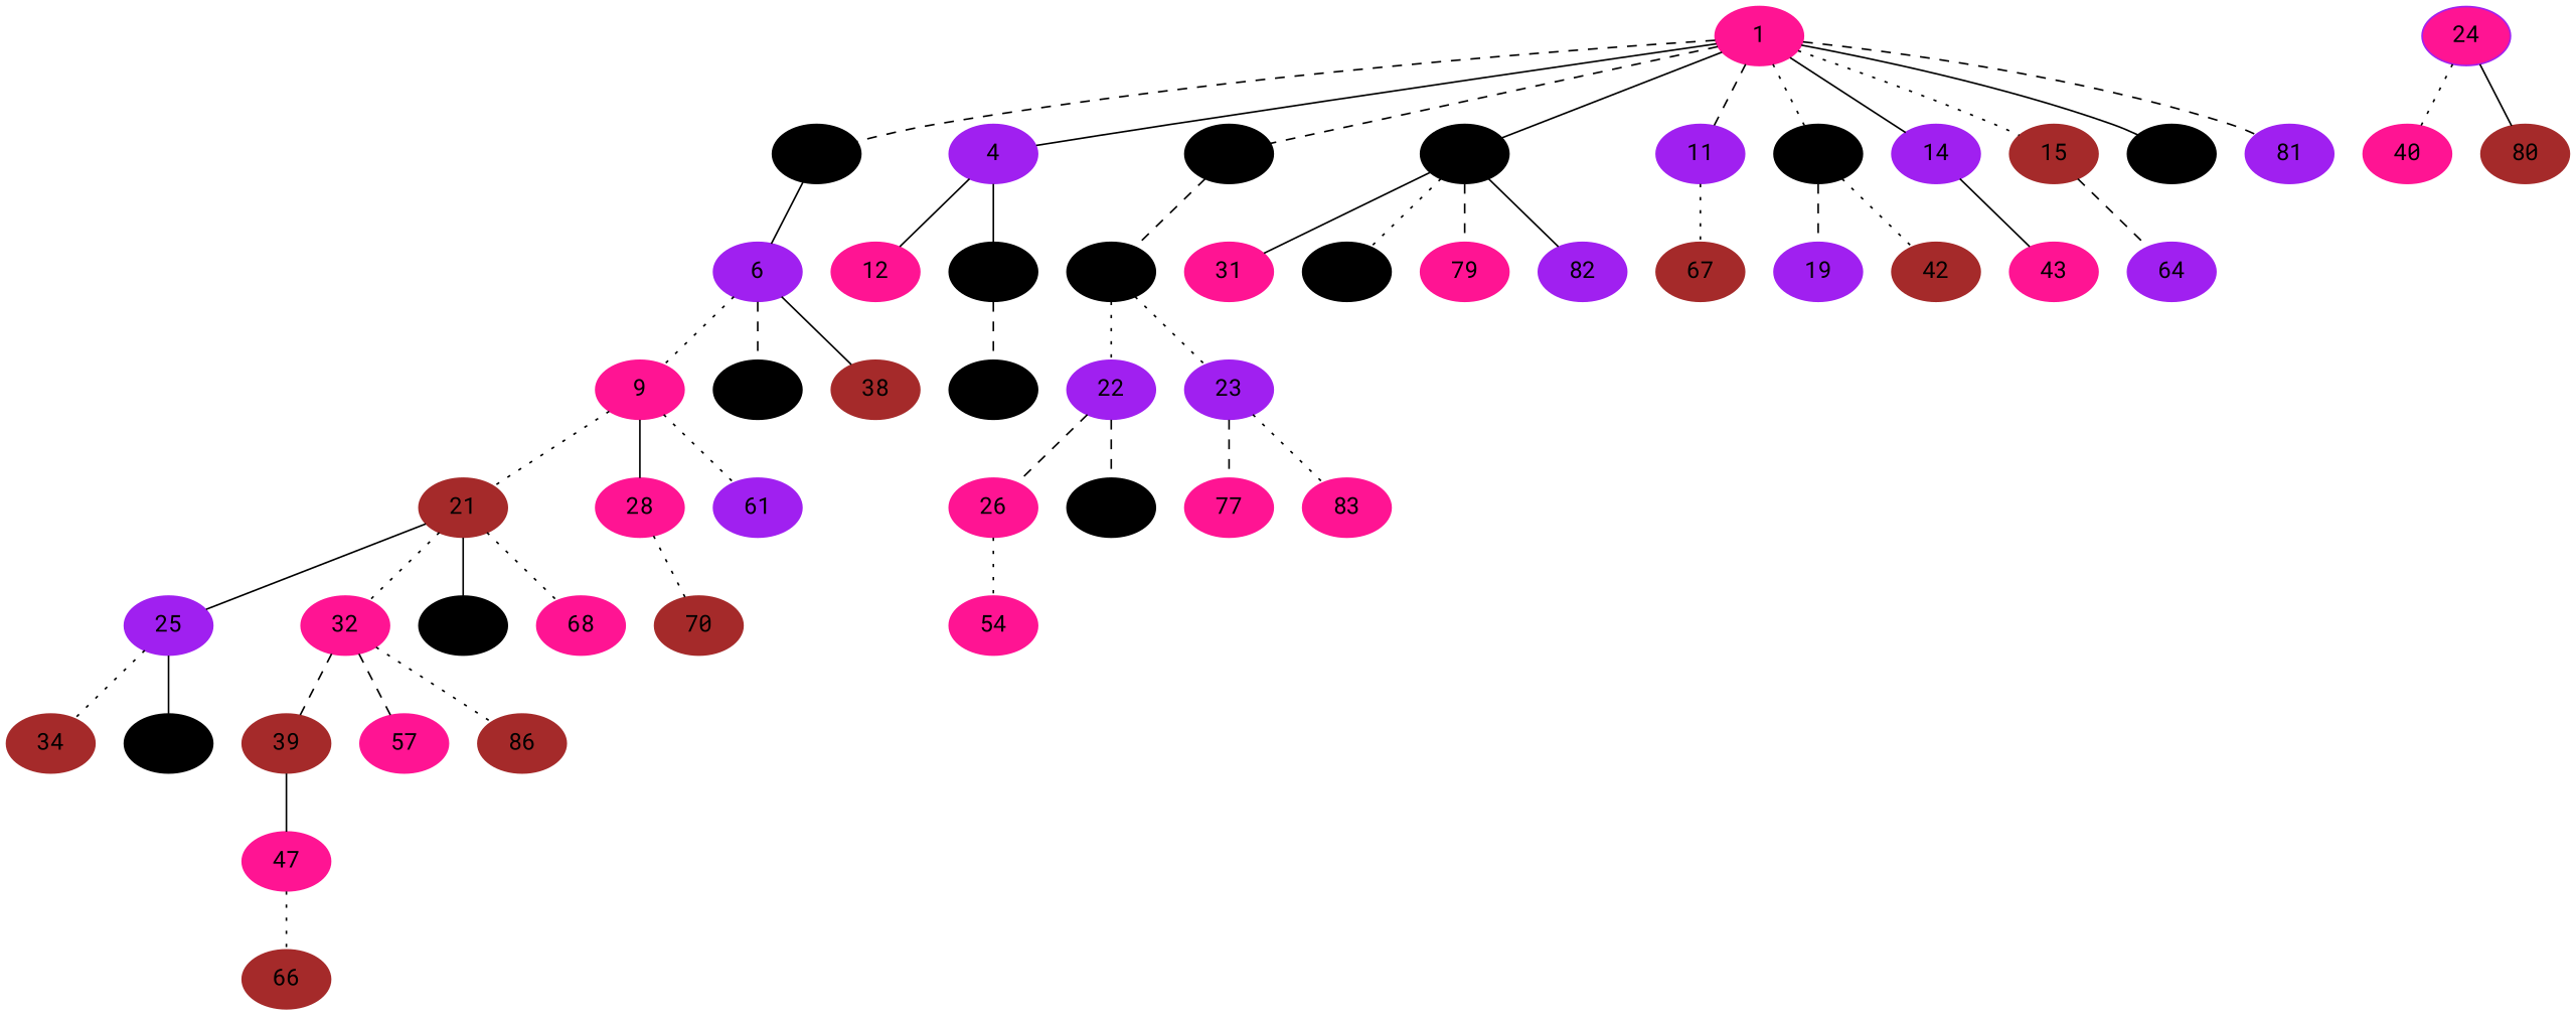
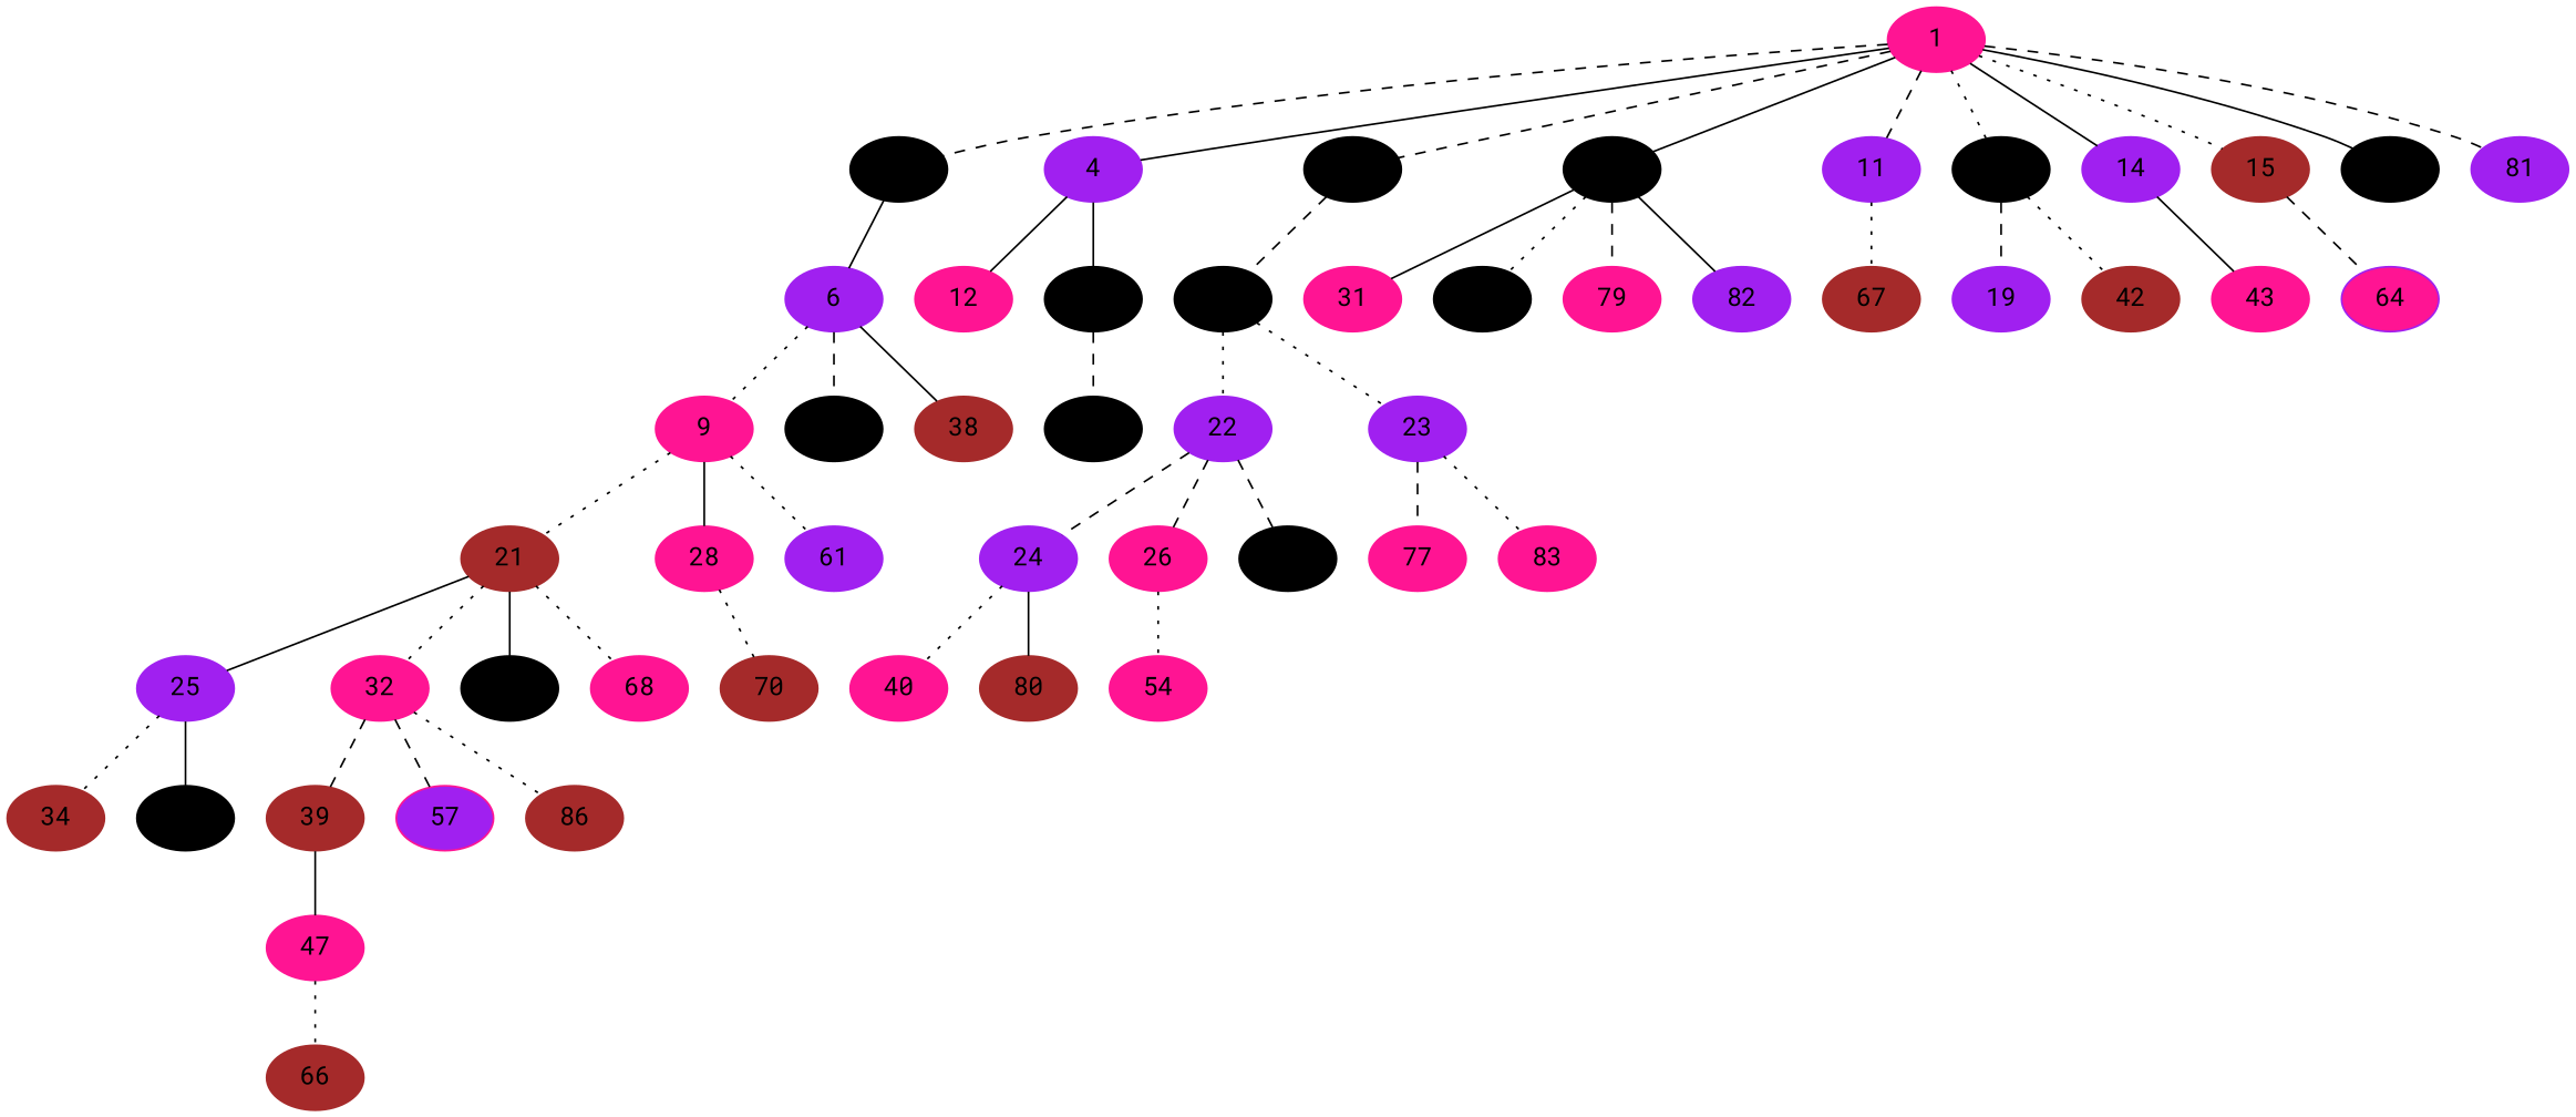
  graph {
    fontname="Roboto Mono"
    node [color=deeppink fontname="Roboto Mono" style=filled]
    edge [fontname="Roboto Mono" style=dotted]
    1 [super="+2"]
    3 [color=black]
    4 [color=purple super="+10"]
    5 [color=black super="+18"]
    7 [color=black super="+56"]
    11 [color=purple super="+75"]
    13 [color=black super="+46"]
    14 [color=purple super="+49"]
    15 [color=brown]
    16 [color=black]
    81 [color=purple]
    6 [color=purple super="+60"]
    12
    51 [color=black super="+78"]
    8 [color=black super="+29"]
    31 [super="+69"]
    44 [color=black super="+76"]
    79
    82 [color=purple]
    67 [color=brown]
    19 [color=purple super="+27"]
    42 [color=brown]
    43 [super="+72"]
-   64 [color=purple super="+65"]
+   64 [color=purple super="+65" fillcolor=deeppink]
    9 [super="+17"]
    20 [color=black]
    38 [color=brown]
    85 [color=black]
    22 [color=purple super="+33"]
    23 [color=purple super="+55"]
    21 [color=brown super="+62"]
    28 [super="+45"]
    61 [color=purple]
-   24 [color=purple super="+50" fillcolor=deeppink]
+   24 [color=purple super="+50"]
    26 [super="+30"]
    35 [color=black super="+58"]
    77
    83
    25 [color=purple super="+37"]
    32 [super="+36"]
    41 [color=black]
    n42 [label=68]
    70 [color=brown super="+74"]
    34 [color=brown super="+53"]
    59 [color=black super="+73"]
    39 [color=brown]
-   57 [super="+84"]
+   57 [super="+84" fillcolor=purple]
    86 [color=brown]
    40 [super="+71"]
    80 [color=brown]
    54
    47 [super="+68"]
    66 [color=brown]
    1 -- 3 [style=dashed]
    1 -- 4 [style=solid]
    1 -- 5 [style=dashed]
    1 -- 7 [style=solid]
    1 -- 11 [style=dashed]
    1 -- 13
    1 -- 14 [style=solid]
    1 -- 15
    1 -- 16 [style=solid]
    1 -- 81 [style=dashed]
    3 -- 6 [style=solid]
    4 -- 12 [style=solid]
    4 -- 51 [style=solid]
    5 -- 8 [style=dashed]
    7 -- 31 [style=solid]
    7 -- 44
    7 -- 79 [style=dashed]
    7 -- 82 [style=solid]
    11 -- 67
    13 -- 19 [style=dashed]
    13 -- 42
    14 -- 43 [style=solid]
    15 -- 64 [style=dashed]
    6 -- 9
    6 -- 20 [style=dashed]
    6 -- 38 [style=solid]
    51 -- 85 [style=dashed]
    8 -- 22
    8 -- 23
    9 -- 21
    9 -- 28 [style=solid]
    9 -- 61
+   22 -- 24 [style=dashed]
    22 -- 26 [style=dashed]
    22 -- 35 [style=dashed]
    23 -- 77 [style=dashed]
    23 -- 83
    21 -- 25 [style=solid]
    21 -- 32
    21 -- 41 [style=solid]
    21 -- n42
    28 -- 70
    24 -- 40
    24 -- 80 [style=solid]
    26 -- 54
    25 -- 34
    25 -- 59 [style=solid]
    32 -- 39 [style=dashed]
    32 -- 57 [style=dashed]
    32 -- 86
    39 -- 47 [style=solid]
    47 -- 66
  }
